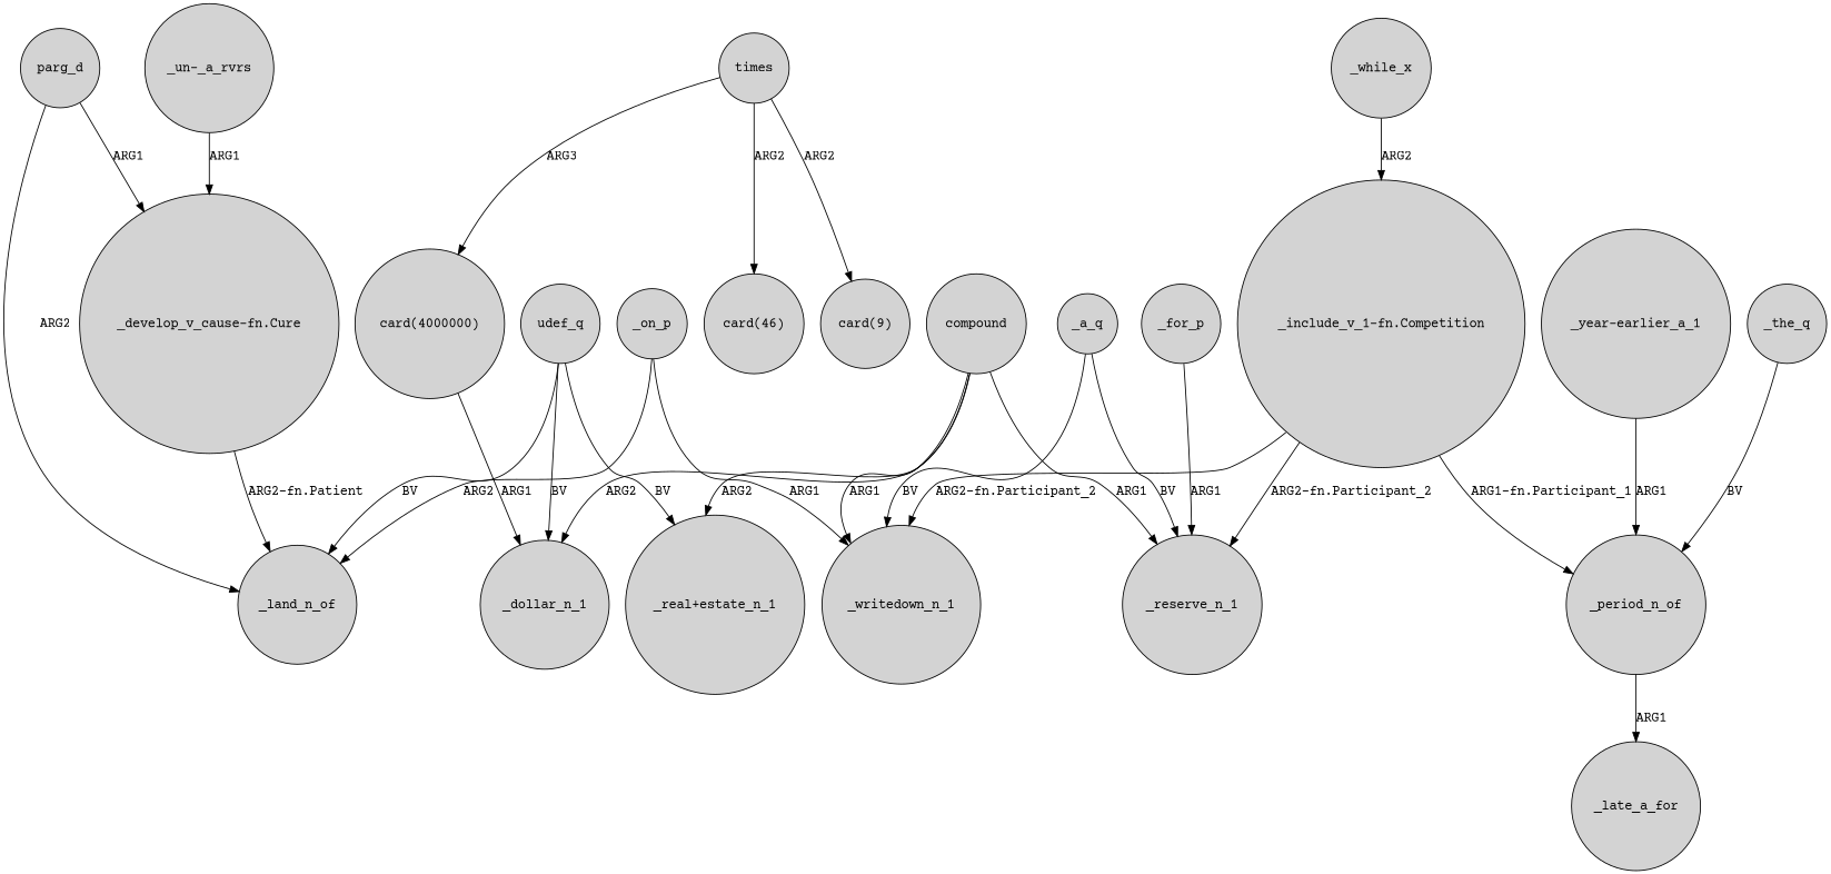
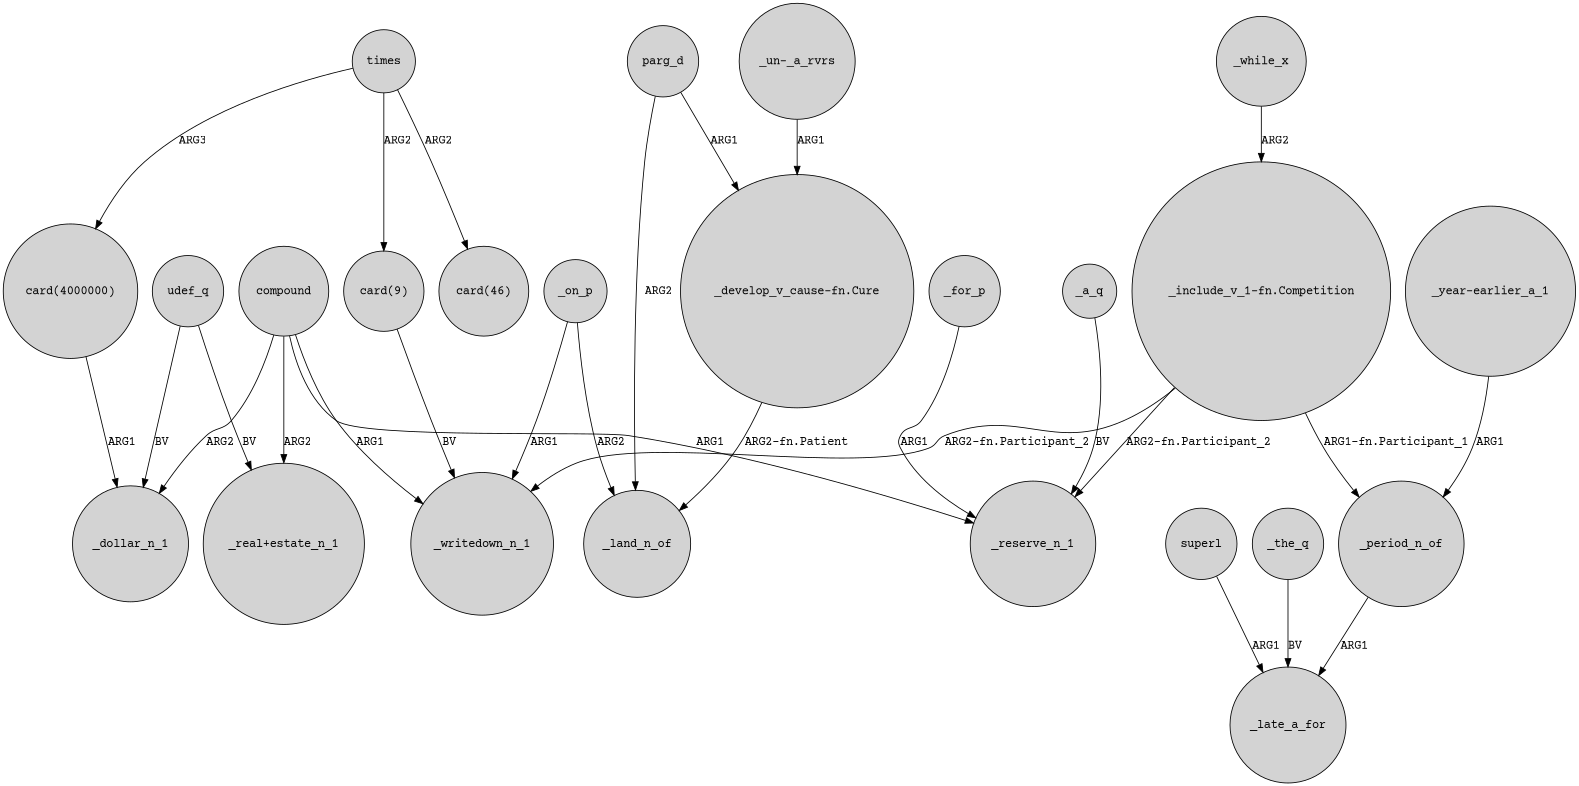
  digraph {
    fontname="Courier Prime"
    node [fontname="Courier Prime" shape=circle style=filled]
    edge [fontname="Courier Prime"]
    _a_q
    _reserve_n_1
    _writedown_n_1
    _while_x
    "_include_v_1-fn.Competition"
    _period_n_of
    _late_a_for
    parg_d
    "_develop_v_cause-fn.Cure"
    _land_n_of
    "_year-earlier_a_1"
+   superl
    n13 [label="card(4000000)"]
    times
    "card(46)"
    "card(9)"
    _dollar_n_1
    _on_p
    compound
    "_real+estate_n_1"
    _for_p
    "_un-_a_rvrs"
    udef_q
    _the_q
    _a_q -> _reserve_n_1 [label=BV]
-   _a_q -> _writedown_n_1 [label=BV]
+   "card(9)" -> _writedown_n_1 [label=BV]
    _while_x -> "_include_v_1-fn.Competition" [label=ARG2]
    "_include_v_1-fn.Competition" -> _reserve_n_1 [label="ARG2-fn.Participant_2"]
    "_include_v_1-fn.Competition" -> _writedown_n_1 [label="ARG2-fn.Participant_2"]
    "_include_v_1-fn.Competition" -> _period_n_of [label="ARG1-fn.Participant_1"]
    _period_n_of -> _late_a_for [label=ARG1]
    parg_d -> "_develop_v_cause-fn.Cure" [label=ARG1]
    parg_d -> _land_n_of [label=ARG2]
    "_develop_v_cause-fn.Cure" -> _land_n_of [label="ARG2-fn.Patient"]
    "_year-earlier_a_1" -> _period_n_of [label=ARG1]
+   superl -> _late_a_for [label=ARG1]
    n13 -> _dollar_n_1 [label=ARG1]
    times -> n13 [label=ARG3]
    times -> "card(46)" [label=ARG2]
    times -> "card(9)" [label=ARG2]
    _on_p -> _writedown_n_1 [label=ARG1]
    _on_p -> _land_n_of [label=ARG2]
    compound -> _reserve_n_1 [label=ARG1]
    compound -> _writedown_n_1 [label=ARG1]
    compound -> _dollar_n_1 [label=ARG2]
    compound -> "_real+estate_n_1" [label=ARG2]
    _for_p -> _reserve_n_1 [label=ARG1]
    "_un-_a_rvrs" -> "_develop_v_cause-fn.Cure" [label=ARG1]
-   udef_q -> _land_n_of [label=BV]
    udef_q -> _dollar_n_1 [label=BV]
    udef_q -> "_real+estate_n_1" [label=BV]
-   _the_q -> _period_n_of [label=BV]
+   _the_q -> _late_a_for [label=BV]
  }
